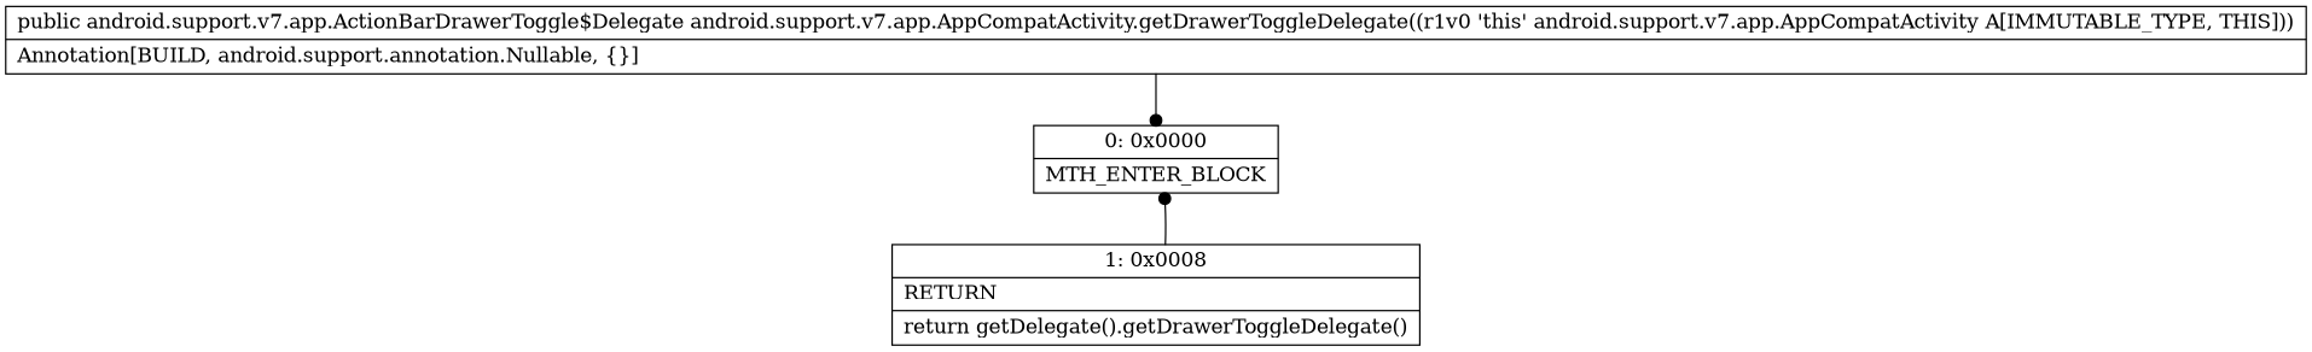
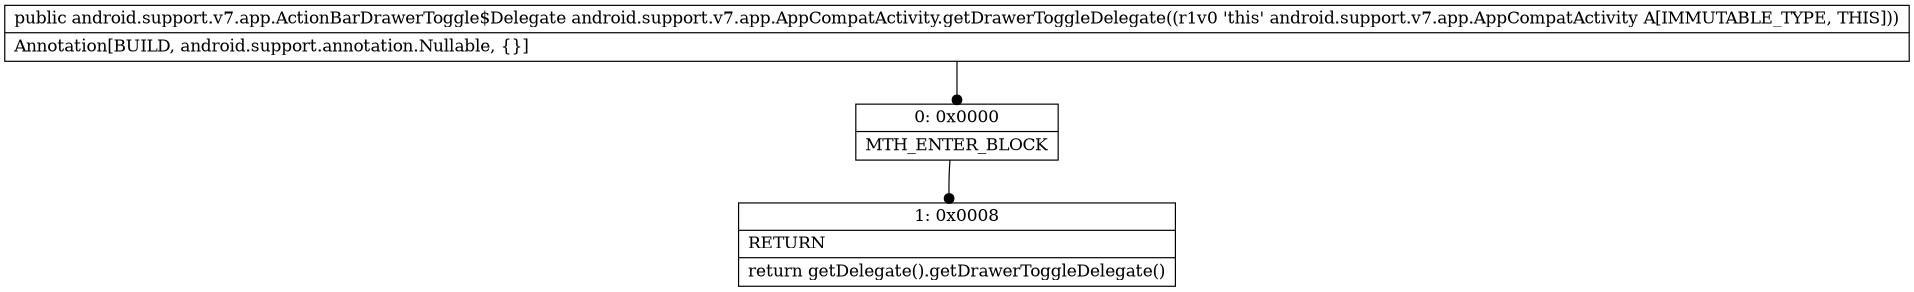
  digraph {
    node [shape=record]
    edge [style=solid arrowhead=dot]
    n1 [label="{0\:\ 0x0000|MTH_ENTER_BLOCK\l}"]
    n2 [label="{1\:\ 0x0008|RETURN\l|return getDelegate().getDrawerToggleDelegate()\l}"]
    n3 [label="{public android.support.v7.app.ActionBarDrawerToggle$Delegate android.support.v7.app.AppCompatActivity.getDrawerToggleDelegate((r1v0 'this' android.support.v7.app.AppCompatActivity A[IMMUTABLE_TYPE, THIS]))  | Annotation[BUILD, android.support.annotation.Nullable, \{\}]\l}"]
-   n2 -> n1
+   n1 -> n2
    n3 -> n1
  }
